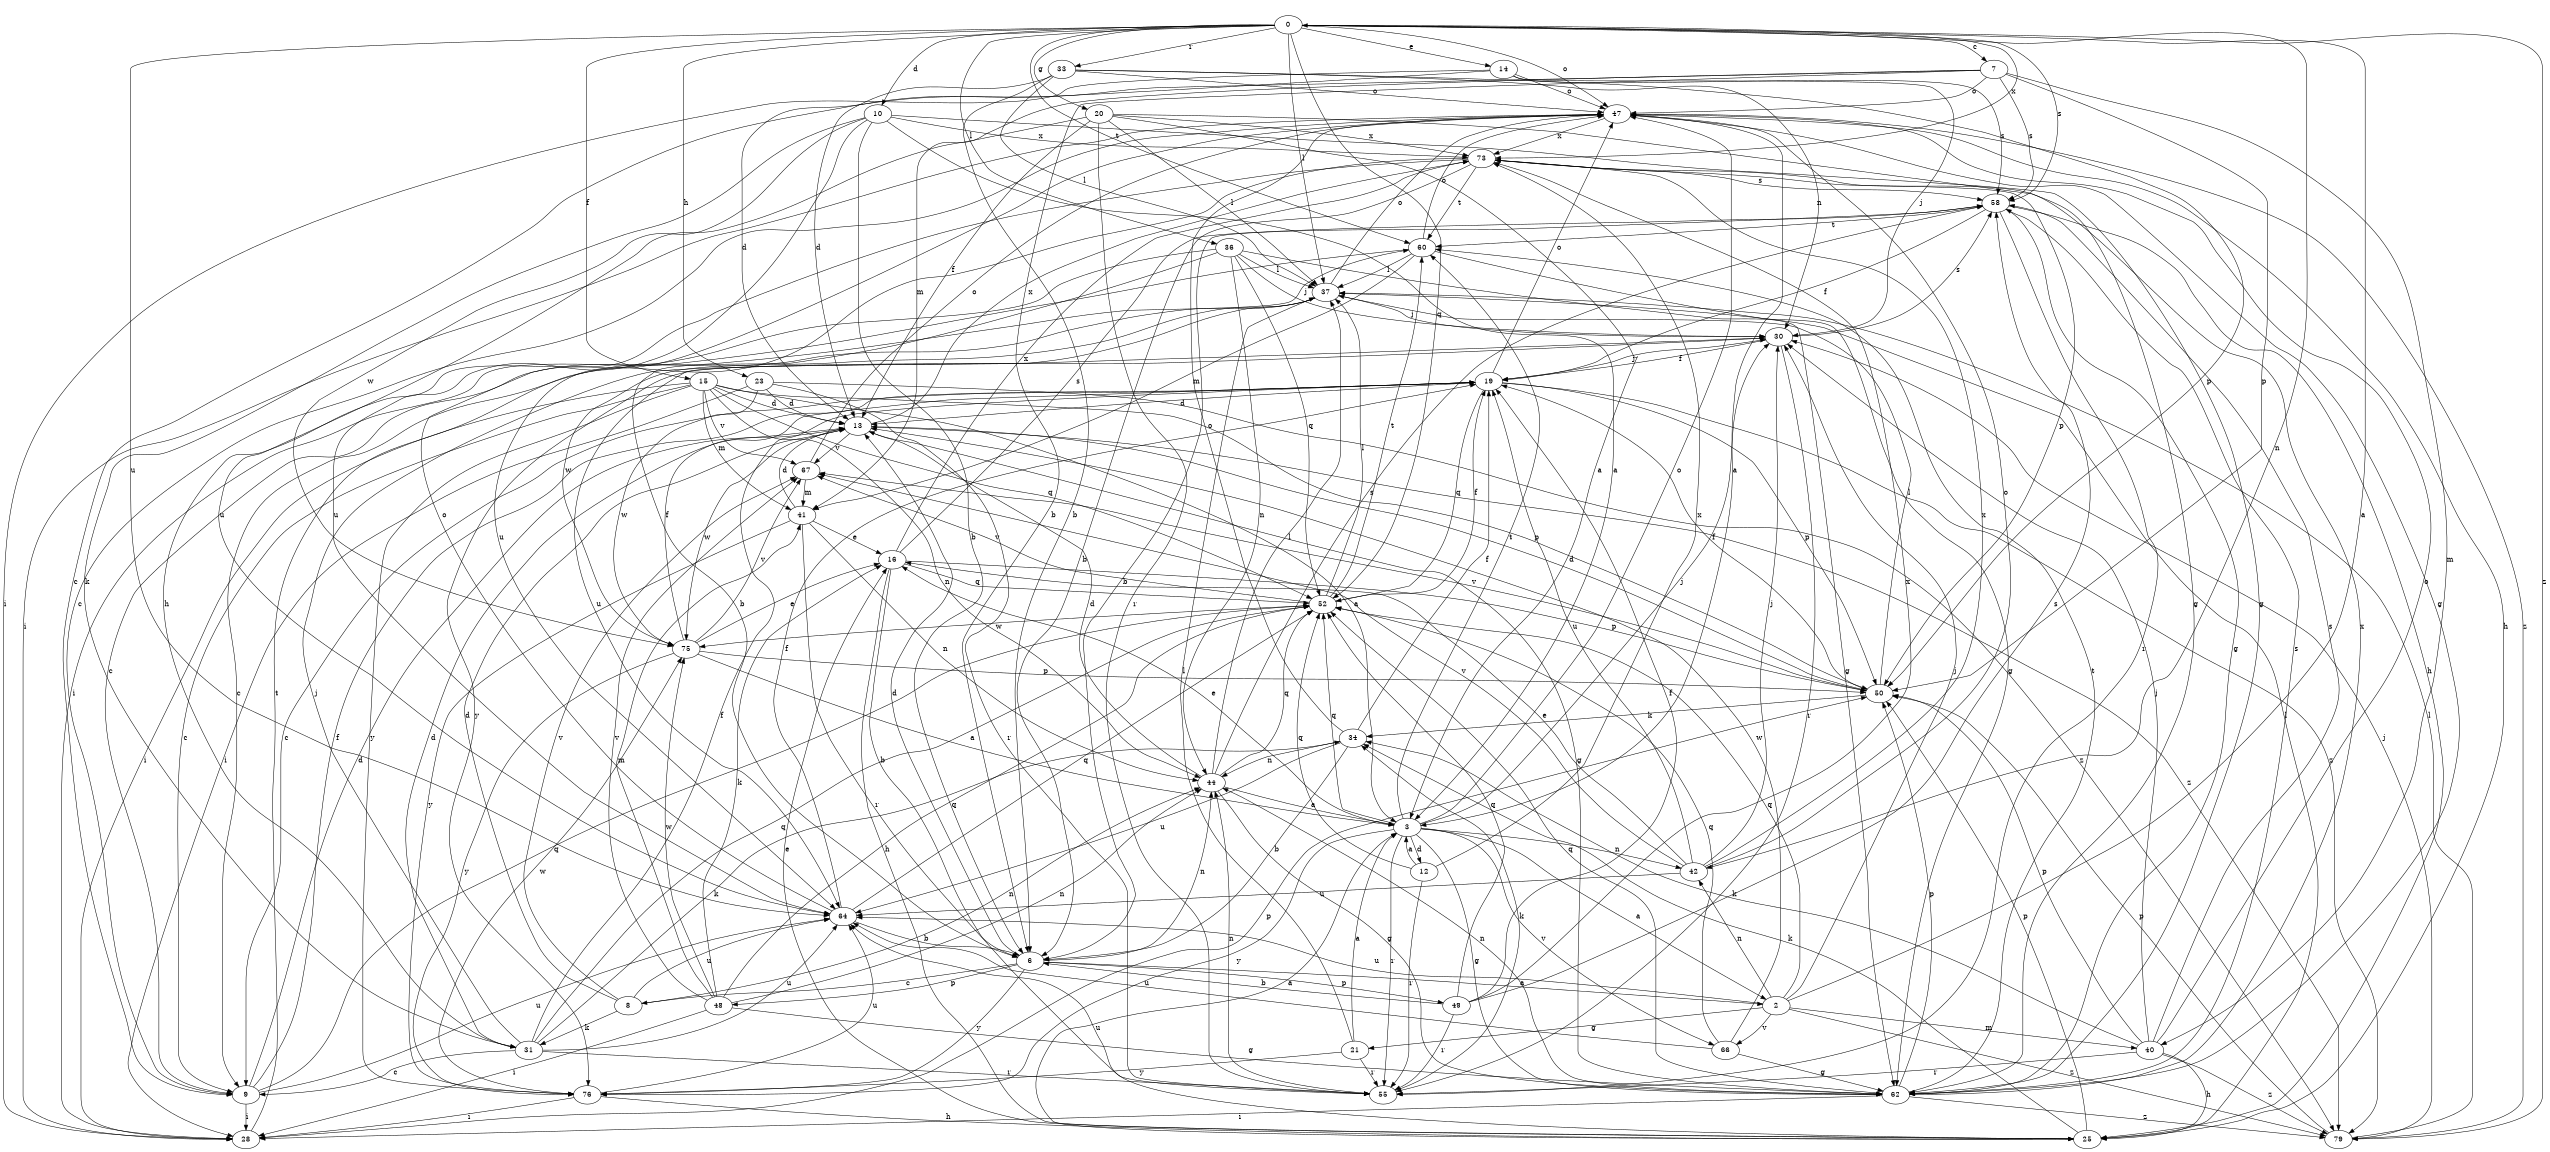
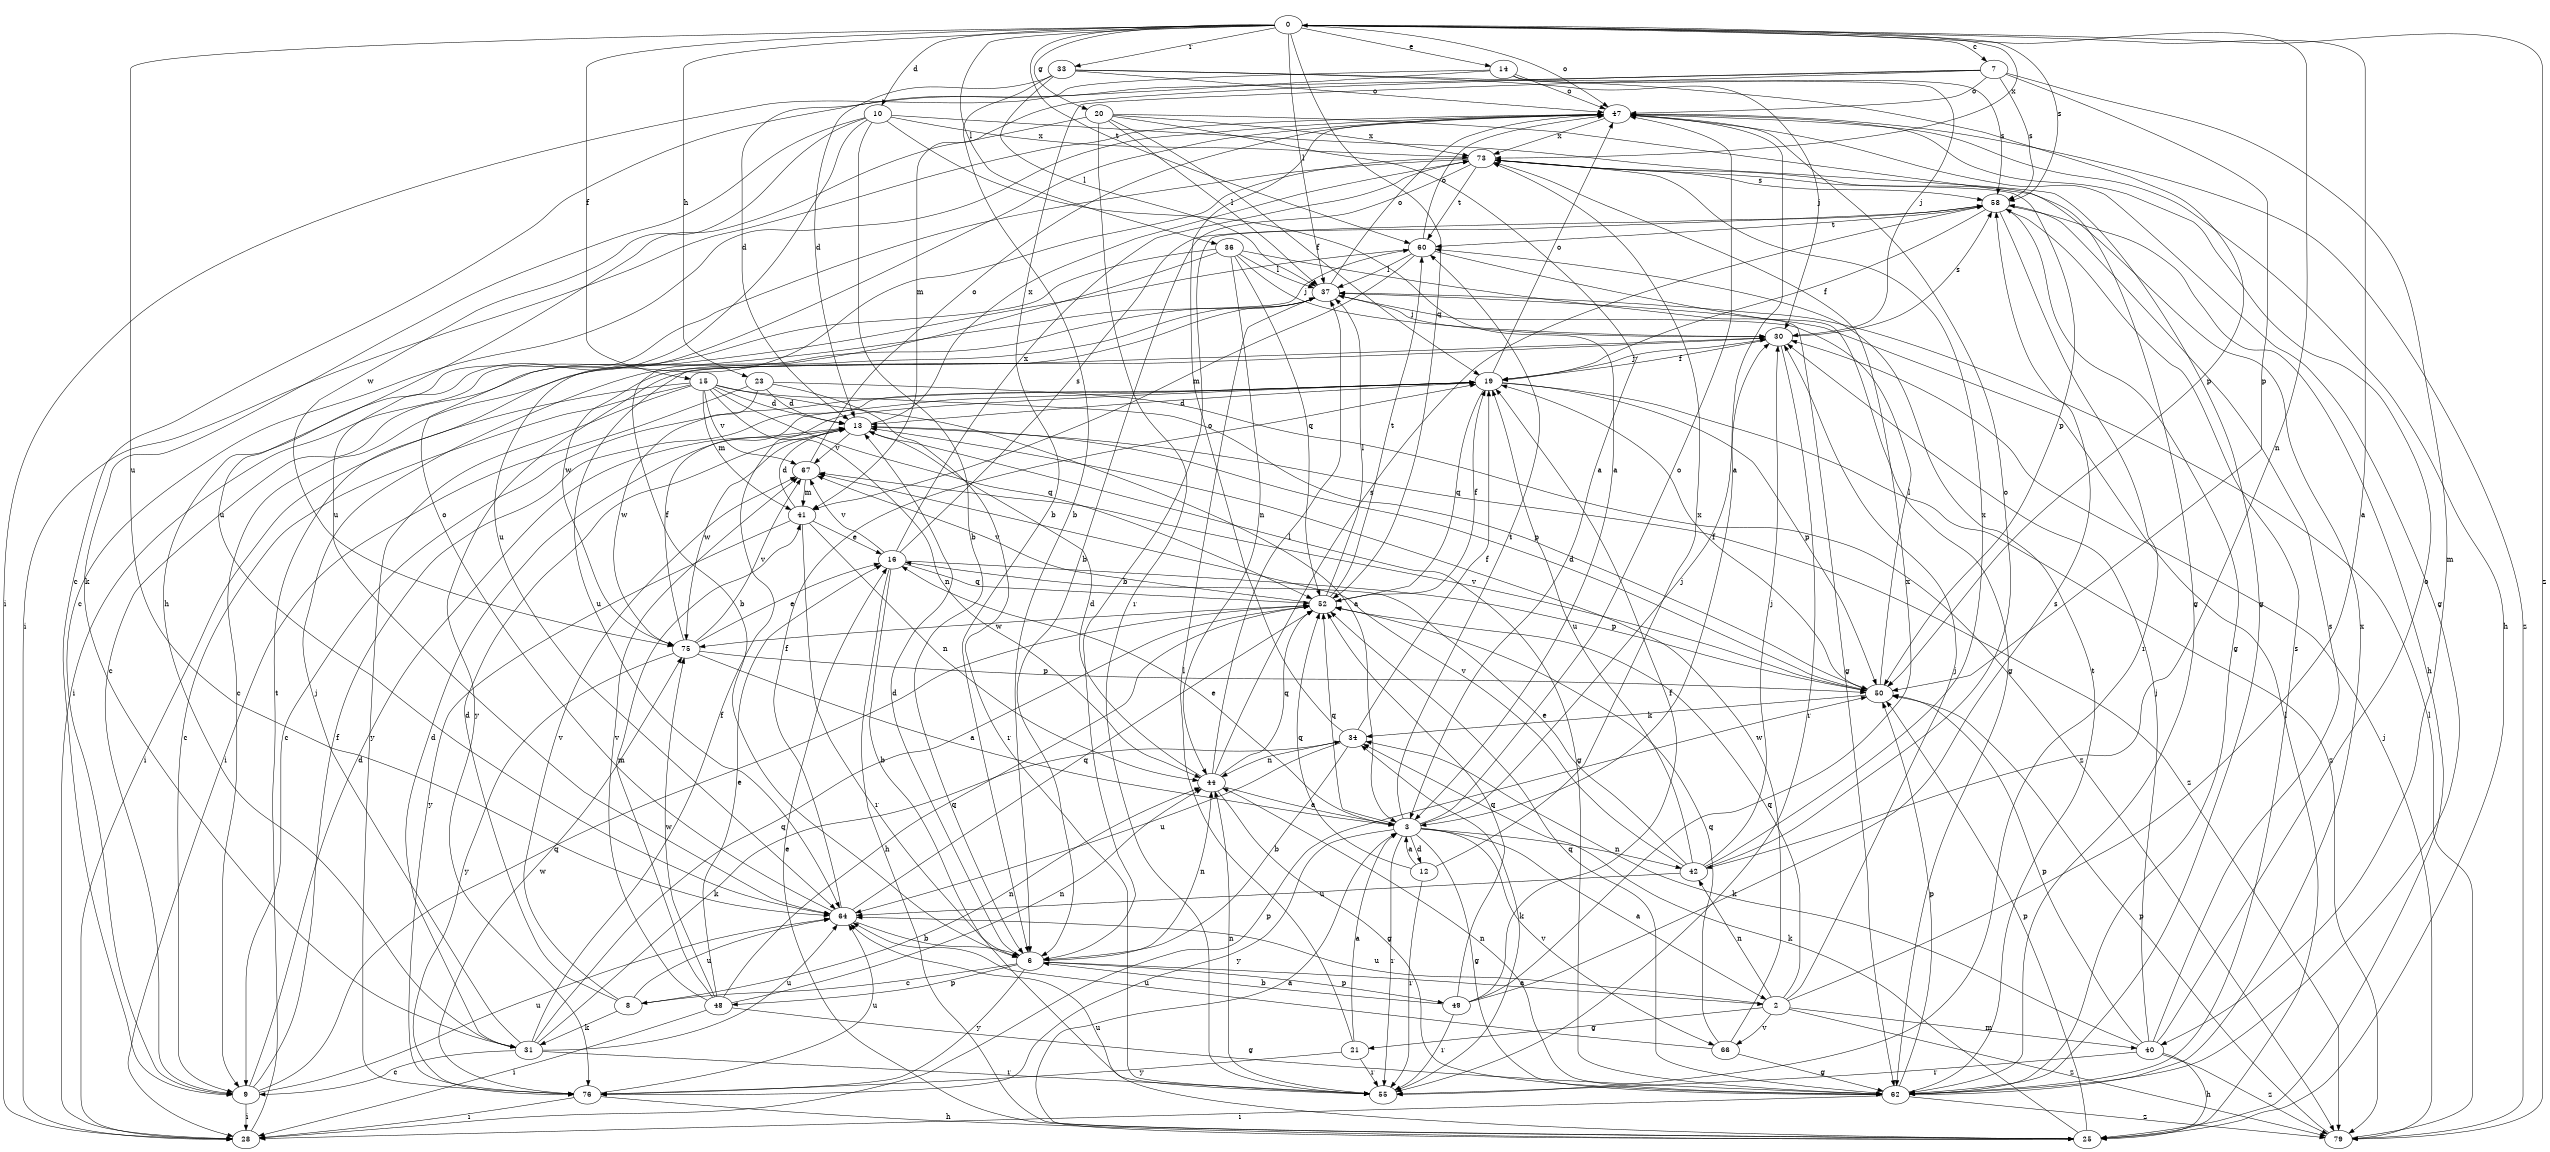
  strict digraph {
    0
    7
    10
    14
    n5 [label=15]
    20
    23
    n8 [label=36]
    37
    42
    47
    52
    n13 [label=33]
    58
    60
    64
    73
    79
    40
    6
    9
    41
    50
    3
    n25 [label=62]
    31
    n27 [label=75]
    30
    13
    28
    76
    44
    67
    55
    19
    16
    25
    2
    21
    66
    34
    12
    8
    48
    49
    0 -> 7 [label=c]
    0 -> 10 [label=d]
    0 -> 14 [label=e]
    0 -> n5 [label=f]
    0 -> 20 [label=g]
    0 -> 23 [label=h]
    0 -> n8 [label=l]
    0 -> 37 [label=l]
    0 -> 42 [label=n]
    0 -> 47 [label=o]
    0 -> 52 [label=q]
    0 -> n13 [label=r]
    0 -> 58 [label=s]
    0 -> 60 [label=t]
    0 -> 64 [label=u]
    0 -> 73 [label=x]
    0 -> 79 [label=z]
    7 -> 47 [label=o]
    7 -> 58 [label=s]
    7 -> 40 [label=m]
    7 -> 6 [label=b]
    7 -> 9 [label=c]
    7 -> 41 [label=m]
    7 -> 50 [label=p]
    10 -> 64 [label=u]
    10 -> 73 [label=x]
    10 -> 6 [label=b]
    10 -> 3 [label=a]
    10 -> n25 [label=g]
    10 -> 31 [label=k]
    10 -> n27 [label=w]
    14 -> 47 [label=o]
    14 -> 58 [label=s]
    14 -> 30 [label=j]
    14 -> 13 [label=d]
    14 -> 28 [label=i]
    n5 -> 52 [label=q]
    n5 -> 9 [label=c]
    n5 -> 41 [label=m]
    n5 -> 50 [label=p]
    n5 -> 3 [label=a]
    n5 -> 13 [label=d]
    n5 -> 28 [label=i]
    n5 -> 76 [label=y]
    n5 -> 44 [label=n]
    n5 -> 67 [label=v]
    20 -> 37 [label=l]
    20 -> 64 [label=u]
    20 -> 73 [label=x]
    20 -> 3 [label=a]
    20 -> n25 [label=g]
    20 -> 55 [label=r]
-   20 -> 13 [label=f]
+   20 -> 19 [label=f]
    23 -> 79 [label=z]
    23 -> n27 [label=w]
    23 -> 13 [label=d]
    23 -> 28 [label=i]
    23 -> 55 [label=r]
    n8 -> 37 [label=l]
    n8 -> 52 [label=q]
    n8 -> 6 [label=b]
    n8 -> n25 [label=g]
    n8 -> 30 [label=j]
    n8 -> 28 [label=i]
    n8 -> 44 [label=n]
    37 -> 47 [label=o]
    37 -> 64 [label=u]
    37 -> 9 [label=c]
    37 -> n27 [label=w]
    37 -> 30 [label=j]
    42 -> 47 [label=o]
    42 -> 64 [label=u]
    42 -> 73 [label=x]
    42 -> 30 [label=j]
    42 -> 67 [label=v]
    42 -> 19 [label=u]
    42 -> 16 [label=e]
    47 -> 73 [label=x]
    47 -> 79 [label=z]
    47 -> 9 [label=c]
    47 -> 3 [label=a]
    47 -> n25 [label=g]
    47 -> 28 [label=i]
    47 -> 25 [label=h]
    52 -> 37 [label=l]
    52 -> 60 [label=t]
    52 -> n27 [label=w]
    52 -> 67 [label=v]
    52 -> 19 [label=f]
    n13 -> 37 [label=l]
    n13 -> 47 [label=o]
    n13 -> 6 [label=b]
    n13 -> 50 [label=p]
-   n13 -> 30 [label=n]
+   n13 -> 30 [label=j]
    n13 -> 13 [label=d]
    58 -> 60 [label=t]
    58 -> 6 [label=b]
    58 -> n25 [label=g]
    58 -> 55 [label=r]
    58 -> 19 [label=f]
    58 -> 25 [label=h]
    60 -> 37 [label=l]
    60 -> 47 [label=o]
    60 -> 9 [label=c]
    60 -> 41 [label=m]
    60 -> n25 [label=g]
    64 -> 47 [label=o]
    64 -> 52 [label=q]
    64 -> 6 [label=b]
    64 -> 19 [label=f]
    73 -> 58 [label=s]
    73 -> 60 [label=t]
    73 -> 64 [label=u]
    73 -> 6 [label=b]
    73 -> 50 [label=p]
    73 -> 31 [label=h]
    79 -> 37 [label=l]
    79 -> 50 [label=p]
    79 -> 30 [label=j]
    40 -> 47 [label=o]
    40 -> 58 [label=s]
    40 -> 79 [label=z]
    40 -> 50 [label=p]
    40 -> 30 [label=j]
    40 -> 55 [label=r]
    40 -> 25 [label=h]
    40 -> 34 [label=k]
    6 -> 13 [label=d]
    6 -> 76 [label=y]
    6 -> 44 [label=n]
    6 -> 2 [label=a]
    6 -> 8 [label=c]
    6 -> 48 [label=p]
    6 -> 49 [label=p]
    9 -> 52 [label=q]
    9 -> 64 [label=u]
    9 -> 13 [label=d]
    9 -> 28 [label=i]
    9 -> 19 [label=f]
    41 -> 13 [label=d]
    41 -> 76 [label=y]
    41 -> 44 [label=n]
    41 -> 55 [label=r]
    41 -> 16 [label=e]
    50 -> 37 [label=l]
    50 -> 13 [label=d]
    50 -> 67 [label=v]
    50 -> 19 [label=f]
    50 -> 34 [label=k]
    3 -> 42 [label=n]
    3 -> 47 [label=o]
    3 -> 52 [label=q]
    3 -> 60 [label=t]
    3 -> n25 [label=g]
    3 -> 30 [label=j]
    3 -> 76 [label=y]
    3 -> 55 [label=r]
    3 -> 16 [label=e]
    3 -> 2 [label=a]
    3 -> 66 [label=v]
    3 -> 12 [label=d]
    n25 -> 52 [label=q]
    n25 -> 58 [label=s]
    n25 -> 60 [label=t]
    n25 -> 73 [label=x]
    n25 -> 79 [label=z]
    n25 -> 50 [label=p]
    n25 -> 28 [label=i]
    n25 -> 44 [label=n]
    31 -> 52 [label=q]
    31 -> 64 [label=u]
    31 -> 9 [label=c]
    31 -> 30 [label=j]
    31 -> 13 [label=d]
    31 -> 55 [label=r]
    31 -> 19 [label=f]
    31 -> 34 [label=k]
    n27 -> 50 [label=p]
    n27 -> 3 [label=a]
    n27 -> 76 [label=y]
    n27 -> 67 [label=v]
    n27 -> 19 [label=f]
    n27 -> 16 [label=e]
    30 -> 58 [label=s]
    30 -> 76 [label=y]
    30 -> 55 [label=r]
    30 -> 19 [label=f]
    13 -> 73 [label=x]
    13 -> 79 [label=z]
    13 -> n25 [label=g]
    13 -> n27 [label=w]
    13 -> 67 [label=v]
    28 -> 60 [label=t]
    28 -> 50 [label=p]
    76 -> 64 [label=u]
    76 -> n27 [label=w]
    76 -> 28 [label=i]
    76 -> 25 [label=h]
    44 -> 37 [label=l]
    44 -> 52 [label=q]
    44 -> 58 [label=s]
    44 -> 3 [label=a]
    44 -> n25 [label=g]
    44 -> 13 [label=d]
    67 -> 47 [label=o]
    67 -> 41 [label=m]
    55 -> 44 [label=n]
    55 -> 34 [label=k]
    19 -> 47 [label=o]
    19 -> 52 [label=q]
    19 -> 79 [label=z]
    19 -> 9 [label=c]
    19 -> 50 [label=p]
    19 -> 30 [label=j]
    19 -> 13 [label=d]
    16 -> 52 [label=q]
    16 -> 58 [label=s]
    16 -> 73 [label=x]
    16 -> 6 [label=b]
    16 -> 50 [label=p]
+   16 -> 67 [label=v]
    16 -> 25 [label=h]
    25 -> 37 [label=l]
    25 -> 64 [label=u]
    25 -> 50 [label=p]
    25 -> 3 [label=a]
    25 -> 16 [label=e]
    25 -> 34 [label=k]
    2 -> 0 [label=a]
    2 -> 42 [label=n]
    2 -> 52 [label=q]
    2 -> 64 [label=u]
    2 -> 79 [label=z]
    2 -> 40 [label=m]
    2 -> 30 [label=j]
    2 -> 21 [label=g]
    2 -> 66 [label=v]
    21 -> 37 [label=l]
    21 -> 3 [label=a]
    21 -> 76 [label=y]
    21 -> 55 [label=r]
    66 -> 52 [label=q]
    66 -> 64 [label=u]
    66 -> n25 [label=g]
    66 -> 13 [label=w]
    34 -> 47 [label=o]
    34 -> 64 [label=u]
    34 -> 6 [label=b]
    34 -> 44 [label=n]
    34 -> 19 [label=f]
    12 -> 52 [label=q]
    12 -> 73 [label=x]
    12 -> 3 [label=a]
    12 -> 55 [label=r]
    8 -> 64 [label=u]
    8 -> 31 [label=k]
    8 -> 13 [label=d]
    8 -> 44 [label=n]
    8 -> 67 [label=v]
    48 -> 52 [label=q]
    48 -> 41 [label=m]
    48 -> n25 [label=g]
    48 -> n27 [label=w]
    48 -> 28 [label=i]
    48 -> 44 [label=n]
    48 -> 67 [label=v]
-   48 -> 16 [label=k]
+   48 -> 16 [label=e]
    49 -> 52 [label=q]
    49 -> 58 [label=s]
    49 -> 73 [label=x]
    49 -> 6 [label=b]
    49 -> 55 [label=r]
    49 -> 19 [label=f]
  }
